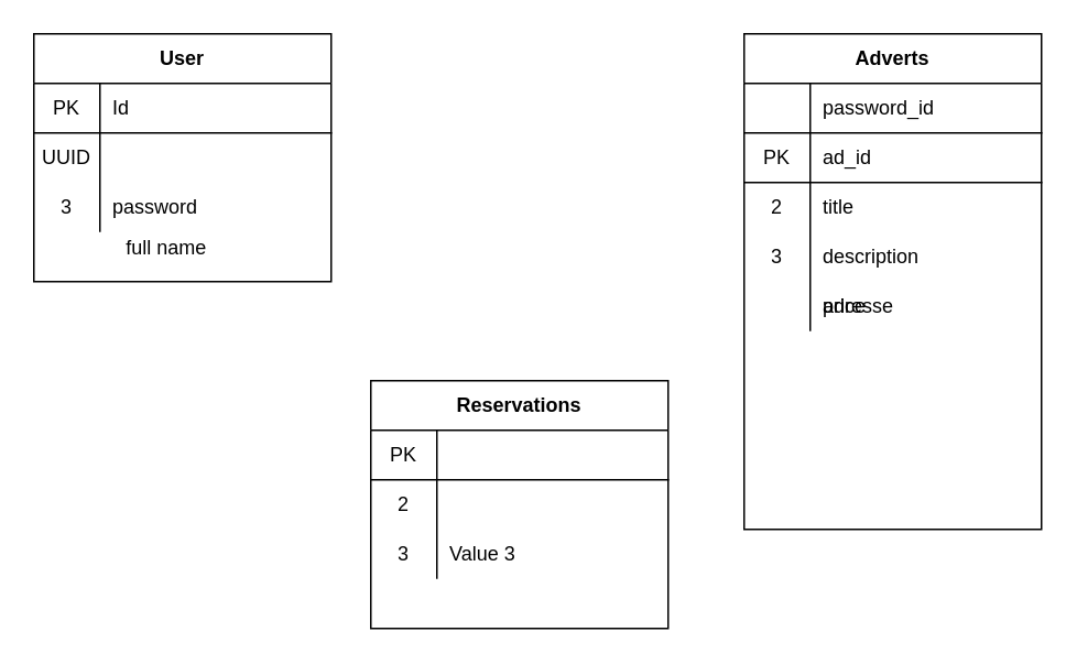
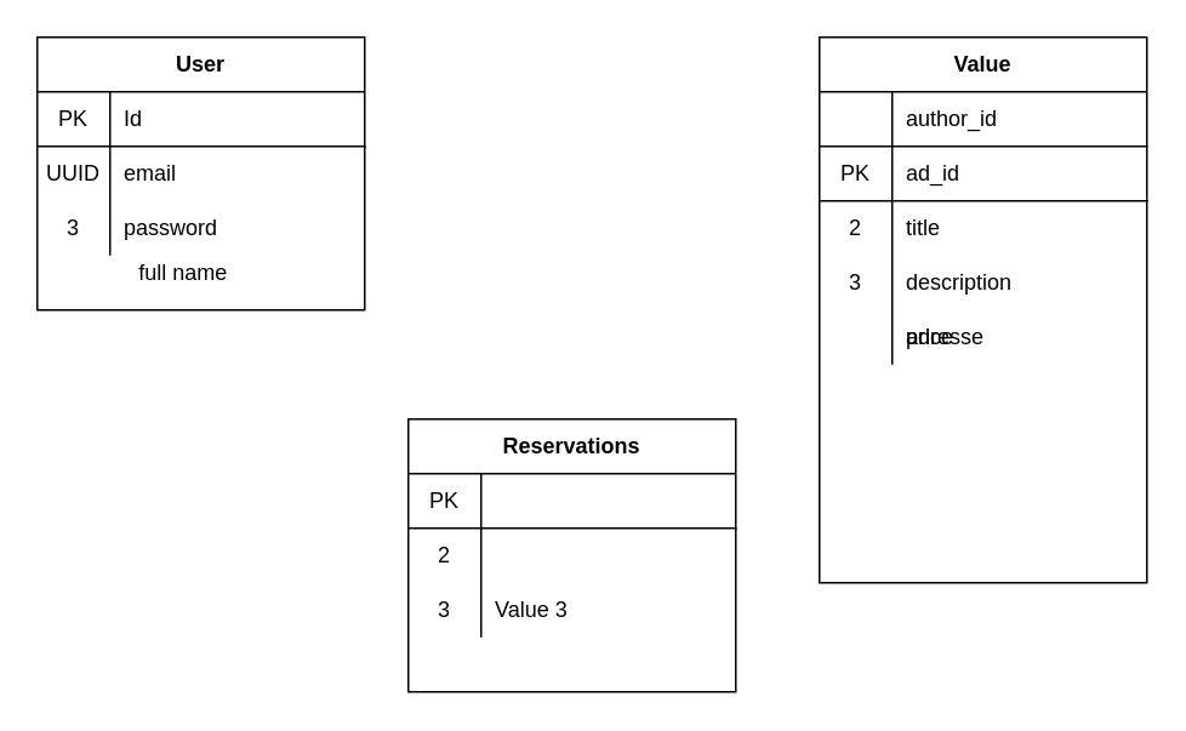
  <mxCell id="0" />
  <mxCell id="1" parent="0" />
  <mxCell id="2" value="User" style="shape=table;html=1;whiteSpace=wrap;startSize=30;container=1;collapsible=0;childLayout=tableLayout;fixedRows=1;rowLines=0;fontStyle=1;align=center;" vertex="1" parent="1"><mxGeometry x="20" y="20" width="180" height="150" as="geometry" /></mxCell>
  <mxCell id="3" value="" style="shape=partialRectangle;html=1;whiteSpace=wrap;collapsible=0;dropTarget=0;pointerEvents=0;fillColor=none;top=0;left=0;bottom=1;right=0;points=[[0,0.5],[1,0.5]];portConstraint=eastwest;" vertex="1" parent="2"><mxGeometry y="30" width="180" height="30" as="geometry" /></mxCell>
  <mxCell id="4" value="PK" style="shape=partialRectangle;html=1;whiteSpace=wrap;connectable=0;fillColor=none;top=0;left=0;bottom=0;right=0;overflow=hidden;" vertex="1" parent="3"><mxGeometry width="40" height="30" as="geometry" /></mxCell>
  <mxCell id="5" value="Id" style="shape=partialRectangle;html=1;whiteSpace=wrap;connectable=0;fillColor=none;top=0;left=0;bottom=0;right=0;align=left;spacingLeft=6;overflow=hidden;" vertex="1" parent="3"><mxGeometry x="40" width="140" height="30" as="geometry" /></mxCell>
  <mxCell id="6" value="" style="shape=partialRectangle;html=1;whiteSpace=wrap;collapsible=0;dropTarget=0;pointerEvents=0;fillColor=none;top=0;left=0;bottom=0;right=0;points=[[0,0.5],[1,0.5]];portConstraint=eastwest;" vertex="1" parent="2"><mxGeometry y="60" width="180" height="30" as="geometry" /></mxCell>
  <mxCell id="7" value="UUID" style="shape=partialRectangle;html=1;whiteSpace=wrap;connectable=0;fillColor=none;top=0;left=0;bottom=0;right=0;overflow=hidden;" vertex="1" parent="6"><mxGeometry width="40" height="30" as="geometry" /></mxCell>
+ <mxCell id="8" value="email" style="shape=partialRectangle;html=1;whiteSpace=wrap;connectable=0;fillColor=none;top=0;left=0;bottom=0;right=0;align=left;spacingLeft=6;overflow=hidden;" vertex="1" parent="6"><mxGeometry x="40" width="140" height="30" as="geometry" /></mxCell>
  <mxCell id="9" value="" style="shape=partialRectangle;html=1;whiteSpace=wrap;collapsible=0;dropTarget=0;pointerEvents=0;fillColor=none;top=0;left=0;bottom=0;right=0;points=[[0,0.5],[1,0.5]];portConstraint=eastwest;" vertex="1" parent="2"><mxGeometry y="90" width="180" height="30" as="geometry" /></mxCell>
  <mxCell id="10" value="3" style="shape=partialRectangle;html=1;whiteSpace=wrap;connectable=0;fillColor=none;top=0;left=0;bottom=0;right=0;overflow=hidden;" vertex="1" parent="9"><mxGeometry width="40" height="30" as="geometry" /></mxCell>
  <mxCell id="11" value="password" style="shape=partialRectangle;html=1;whiteSpace=wrap;connectable=0;fillColor=none;top=0;left=0;bottom=0;right=0;align=left;spacingLeft=6;overflow=hidden;" vertex="1" parent="9"><mxGeometry x="40" width="140" height="30" as="geometry" /></mxCell>
- <mxCell id="12" value="Adverts" style="shape=table;html=1;whiteSpace=wrap;startSize=30;container=1;collapsible=0;childLayout=tableLayout;fixedRows=1;rowLines=0;fontStyle=1;align=center;" vertex="1" parent="1"><mxGeometry x="450" y="20" width="180" height="300" as="geometry" /></mxCell>
+ <mxCell id="12" value="Value" style="shape=table;html=1;whiteSpace=wrap;startSize=30;container=1;collapsible=0;childLayout=tableLayout;fixedRows=1;rowLines=0;fontStyle=1;align=center;" vertex="1" parent="1"><mxGeometry x="450" y="20" width="180" height="300" as="geometry" /></mxCell>
  <mxCell id="13" style="shape=partialRectangle;html=1;whiteSpace=wrap;collapsible=0;dropTarget=0;pointerEvents=0;fillColor=none;top=0;left=0;bottom=1;right=0;points=[[0,0.5],[1,0.5]];portConstraint=eastwest;" vertex="1" parent="12"><mxGeometry y="30" width="180" height="30" as="geometry" /></mxCell>
- <mxCell id="14" value="password_id" style="shape=partialRectangle;html=1;whiteSpace=wrap;connectable=0;fillColor=none;top=0;left=0;bottom=0;right=0;align=left;spacingLeft=6;overflow=hidden;" vertex="1" parent="13"><mxGeometry x="40" width="140" height="30" as="geometry" /></mxCell>
+ <mxCell id="14" value="author_id" style="shape=partialRectangle;html=1;whiteSpace=wrap;connectable=0;fillColor=none;top=0;left=0;bottom=0;right=0;align=left;spacingLeft=6;overflow=hidden;" vertex="1" parent="13"><mxGeometry x="40" width="140" height="30" as="geometry" /></mxCell>
  <mxCell id="15" value="" style="shape=partialRectangle;html=1;whiteSpace=wrap;collapsible=0;dropTarget=0;pointerEvents=0;fillColor=none;top=0;left=0;bottom=1;right=0;points=[[0,0.5],[1,0.5]];portConstraint=eastwest;" vertex="1" parent="12"><mxGeometry y="60" width="180" height="30" as="geometry" /></mxCell>
  <mxCell id="16" value="PK" style="shape=partialRectangle;html=1;whiteSpace=wrap;connectable=0;fillColor=none;top=0;left=0;bottom=0;right=0;overflow=hidden;" vertex="1" parent="15"><mxGeometry width="40" height="30" as="geometry" /></mxCell>
  <mxCell id="17" value="ad_id" style="shape=partialRectangle;html=1;whiteSpace=wrap;connectable=0;fillColor=none;top=0;left=0;bottom=0;right=0;align=left;spacingLeft=6;overflow=hidden;" vertex="1" parent="15"><mxGeometry x="40" width="140" height="30" as="geometry" /></mxCell>
  <mxCell id="18" value="" style="shape=partialRectangle;html=1;whiteSpace=wrap;collapsible=0;dropTarget=0;pointerEvents=0;fillColor=none;top=0;left=0;bottom=0;right=0;points=[[0,0.5],[1,0.5]];portConstraint=eastwest;" vertex="1" parent="12"><mxGeometry y="90" width="180" height="30" as="geometry" /></mxCell>
  <mxCell id="19" value="2" style="shape=partialRectangle;html=1;whiteSpace=wrap;connectable=0;fillColor=none;top=0;left=0;bottom=0;right=0;overflow=hidden;" vertex="1" parent="18"><mxGeometry width="40" height="30" as="geometry" /></mxCell>
  <mxCell id="20" value="title" style="shape=partialRectangle;html=1;whiteSpace=wrap;connectable=0;fillColor=none;top=0;left=0;bottom=0;right=0;align=left;spacingLeft=6;overflow=hidden;" vertex="1" parent="18"><mxGeometry x="40" width="140" height="30" as="geometry" /></mxCell>
  <mxCell id="21" value="" style="shape=partialRectangle;html=1;whiteSpace=wrap;collapsible=0;dropTarget=0;pointerEvents=0;fillColor=none;top=0;left=0;bottom=0;right=0;points=[[0,0.5],[1,0.5]];portConstraint=eastwest;" vertex="1" parent="12"><mxGeometry y="120" width="180" height="30" as="geometry" /></mxCell>
  <mxCell id="22" value="3" style="shape=partialRectangle;html=1;whiteSpace=wrap;connectable=0;fillColor=none;top=0;left=0;bottom=0;right=0;overflow=hidden;" vertex="1" parent="21"><mxGeometry width="40" height="30" as="geometry" /></mxCell>
  <mxCell id="23" value="description" style="shape=partialRectangle;html=1;whiteSpace=wrap;connectable=0;fillColor=none;top=0;left=0;bottom=0;right=0;align=left;spacingLeft=6;overflow=hidden;" vertex="1" parent="21"><mxGeometry x="40" width="140" height="30" as="geometry" /></mxCell>
  <mxCell id="24" style="shape=partialRectangle;html=1;whiteSpace=wrap;collapsible=0;dropTarget=0;pointerEvents=0;fillColor=none;top=0;left=0;bottom=0;right=0;points=[[0,0.5],[1,0.5]];portConstraint=eastwest;" vertex="1" parent="12"><mxGeometry y="150" width="180" height="30" as="geometry" /></mxCell>
  <mxCell id="25" style="shape=partialRectangle;html=1;whiteSpace=wrap;connectable=0;fillColor=none;top=0;left=0;bottom=0;right=0;overflow=hidden;" vertex="1" parent="24"><mxGeometry width="40" height="30" as="geometry" /></mxCell>
  <mxCell id="26" value="adresse" style="shape=partialRectangle;html=1;whiteSpace=wrap;connectable=0;fillColor=none;top=0;left=0;bottom=0;right=0;align=left;spacingLeft=6;overflow=hidden;" vertex="1" parent="24"><mxGeometry x="40" width="140" height="30" as="geometry" /></mxCell>
  <mxCell id="27" value="Reservations" style="shape=table;html=1;whiteSpace=wrap;startSize=30;container=1;collapsible=0;childLayout=tableLayout;fixedRows=1;rowLines=0;fontStyle=1;align=center;" vertex="1" parent="1"><mxGeometry x="224" y="230" width="180" height="150" as="geometry" /></mxCell>
  <mxCell id="28" value="" style="shape=partialRectangle;html=1;whiteSpace=wrap;collapsible=0;dropTarget=0;pointerEvents=0;fillColor=none;top=0;left=0;bottom=1;right=0;points=[[0,0.5],[1,0.5]];portConstraint=eastwest;" vertex="1" parent="27"><mxGeometry y="30" width="180" height="30" as="geometry" /></mxCell>
  <mxCell id="29" value="PK" style="shape=partialRectangle;html=1;whiteSpace=wrap;connectable=0;fillColor=none;top=0;left=0;bottom=0;right=0;overflow=hidden;" vertex="1" parent="28"><mxGeometry width="40" height="30" as="geometry" /></mxCell>
  <mxCell id="30" value="" style="shape=partialRectangle;html=1;whiteSpace=wrap;collapsible=0;dropTarget=0;pointerEvents=0;fillColor=none;top=0;left=0;bottom=0;right=0;points=[[0,0.5],[1,0.5]];portConstraint=eastwest;" vertex="1" parent="27"><mxGeometry y="60" width="180" height="30" as="geometry" /></mxCell>
  <mxCell id="31" value="2" style="shape=partialRectangle;html=1;whiteSpace=wrap;connectable=0;fillColor=none;top=0;left=0;bottom=0;right=0;overflow=hidden;" vertex="1" parent="30"><mxGeometry width="40" height="30" as="geometry" /></mxCell>
  <mxCell id="32" value="" style="shape=partialRectangle;html=1;whiteSpace=wrap;collapsible=0;dropTarget=0;pointerEvents=0;fillColor=none;top=0;left=0;bottom=0;right=0;points=[[0,0.5],[1,0.5]];portConstraint=eastwest;" vertex="1" parent="27"><mxGeometry y="90" width="180" height="30" as="geometry" /></mxCell>
  <mxCell id="33" value="3" style="shape=partialRectangle;html=1;whiteSpace=wrap;connectable=0;fillColor=none;top=0;left=0;bottom=0;right=0;overflow=hidden;" vertex="1" parent="32"><mxGeometry width="40" height="30" as="geometry" /></mxCell>
  <mxCell id="34" value="Value 3" style="shape=partialRectangle;html=1;whiteSpace=wrap;connectable=0;fillColor=none;top=0;left=0;bottom=0;right=0;align=left;spacingLeft=6;overflow=hidden;" vertex="1" parent="32"><mxGeometry x="40" width="140" height="30" as="geometry" /></mxCell>
  <mxCell id="35" value="full name" style="text;html=1;align=center;verticalAlign=middle;resizable=0;points=[];autosize=1;" vertex="1" parent="1"><mxGeometry x="70" y="140" width="60" height="20" as="geometry" /></mxCell>
  <mxCell id="36" value="price" style="shape=partialRectangle;html=1;whiteSpace=wrap;connectable=0;fillColor=none;top=0;left=0;bottom=0;right=0;align=left;spacingLeft=6;overflow=hidden;" vertex="1" parent="1"><mxGeometry x="490" y="170" width="140" height="30" as="geometry" /></mxCell>
